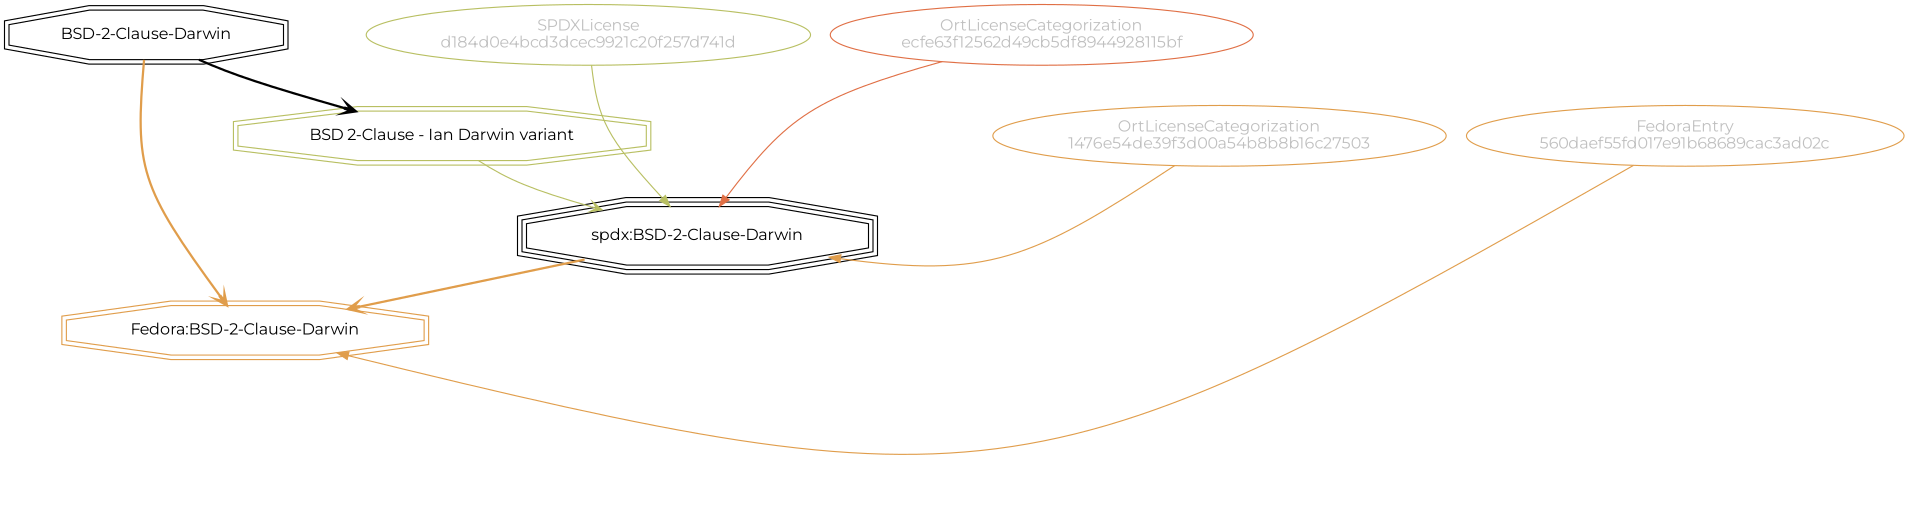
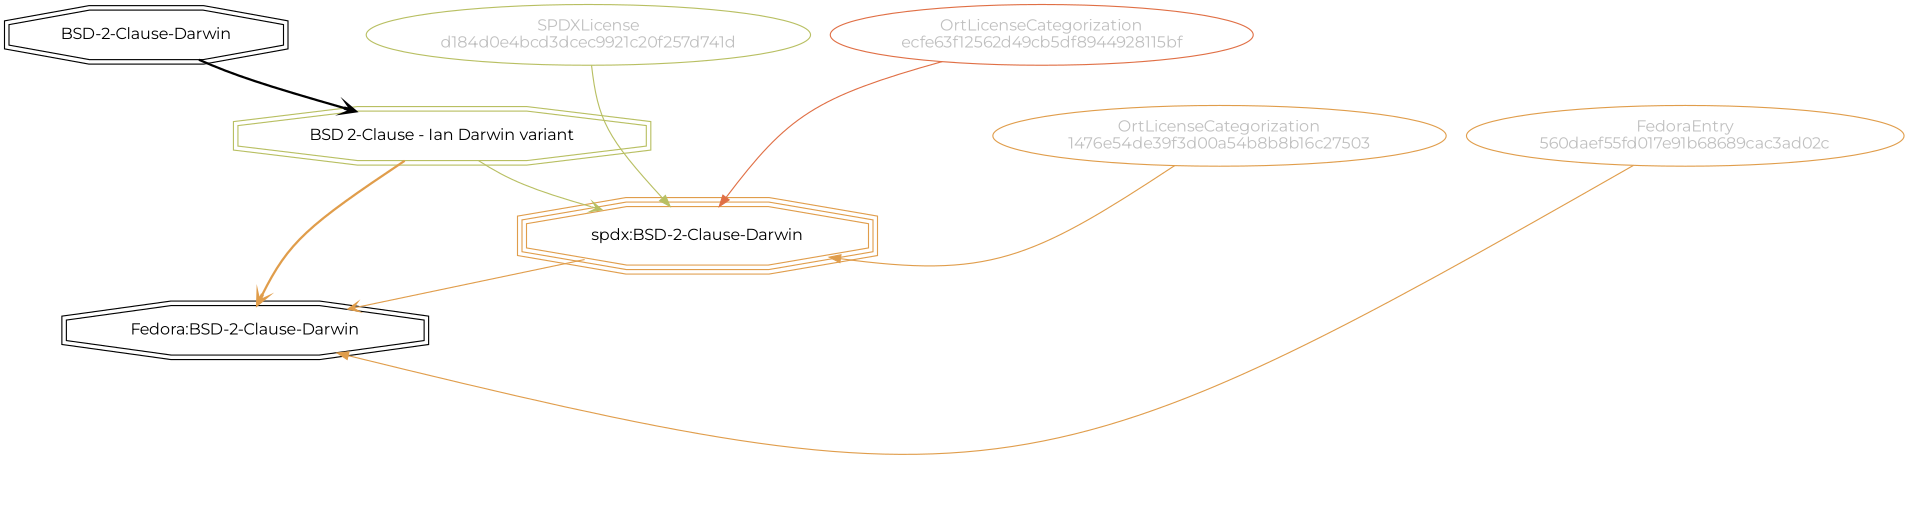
  strict digraph {
    fontname=Montserrat
    splines=curved
    node [color="#e09d4b" fontname=Montserrat shape=ellipse]
    edge [color="#e09d4b" fontname=Montserrat weight=0.5]
    n1 [color="#b8bf62" fillcolor="beige;1" fontcolor=gray label="SPDXLicense\nd184d0e4bcd3dcec9921c20f257d741d"]
-   n2 [label="spdx:BSD-2-Clause-Darwin" shape=tripleoctagon color=""]
-   n3 [label="Fedora:BSD-2-Clause-Darwin" shape=doubleoctagon]
+   n2 [label="spdx:BSD-2-Clause-Darwin" shape=tripleoctagon]
+   n3 [color=black label="Fedora:BSD-2-Clause-Darwin" shape=doubleoctagon]
    n4 [label="BSD-2-Clause-Darwin" shape=doubleoctagon color=""]
    n5 [color="#b8bf62" label="BSD 2-Clause - Ian Darwin variant" shape=doubleoctagon]
    n6 [fillcolor="beige;1" fontcolor=gray label="FedoraEntry\n560daef55fd017e91b68689cac3ad02c"]
    n7 [color="#e06f45" fillcolor="beige;1" fontcolor=gray label="OrtLicenseCategorization\necfe63f12562d49cb5df8944928115bf"]
    n8 [fillcolor="beige;1" fontcolor=gray label="OrtLicenseCategorization\n1476e54de39f3d00a54b8b8b16c27503"]
    n1 -> n2 [color="#b8bf62"]
-   n2 -> n3 [arrowhead=vee style=bold weight=0.7]
-   n4 -> n3 [arrowhead=vee style=bold weight=0.7]
+   n2 -> n3 [arrowhead=vee style=solid weight=0.7]
+   n5 -> n3 [arrowhead=vee style=bold weight=0.7]
    n4 -> n5 [arrowhead=vee style=bold weight=0.7 color=""]
    n5 -> n2 [arrowhead=vee color="#b8bf62" style=solid weight=0.7]
    n6 -> n3
    n7 -> n2 [color="#e06f45"]
    n8 -> n2
  }
